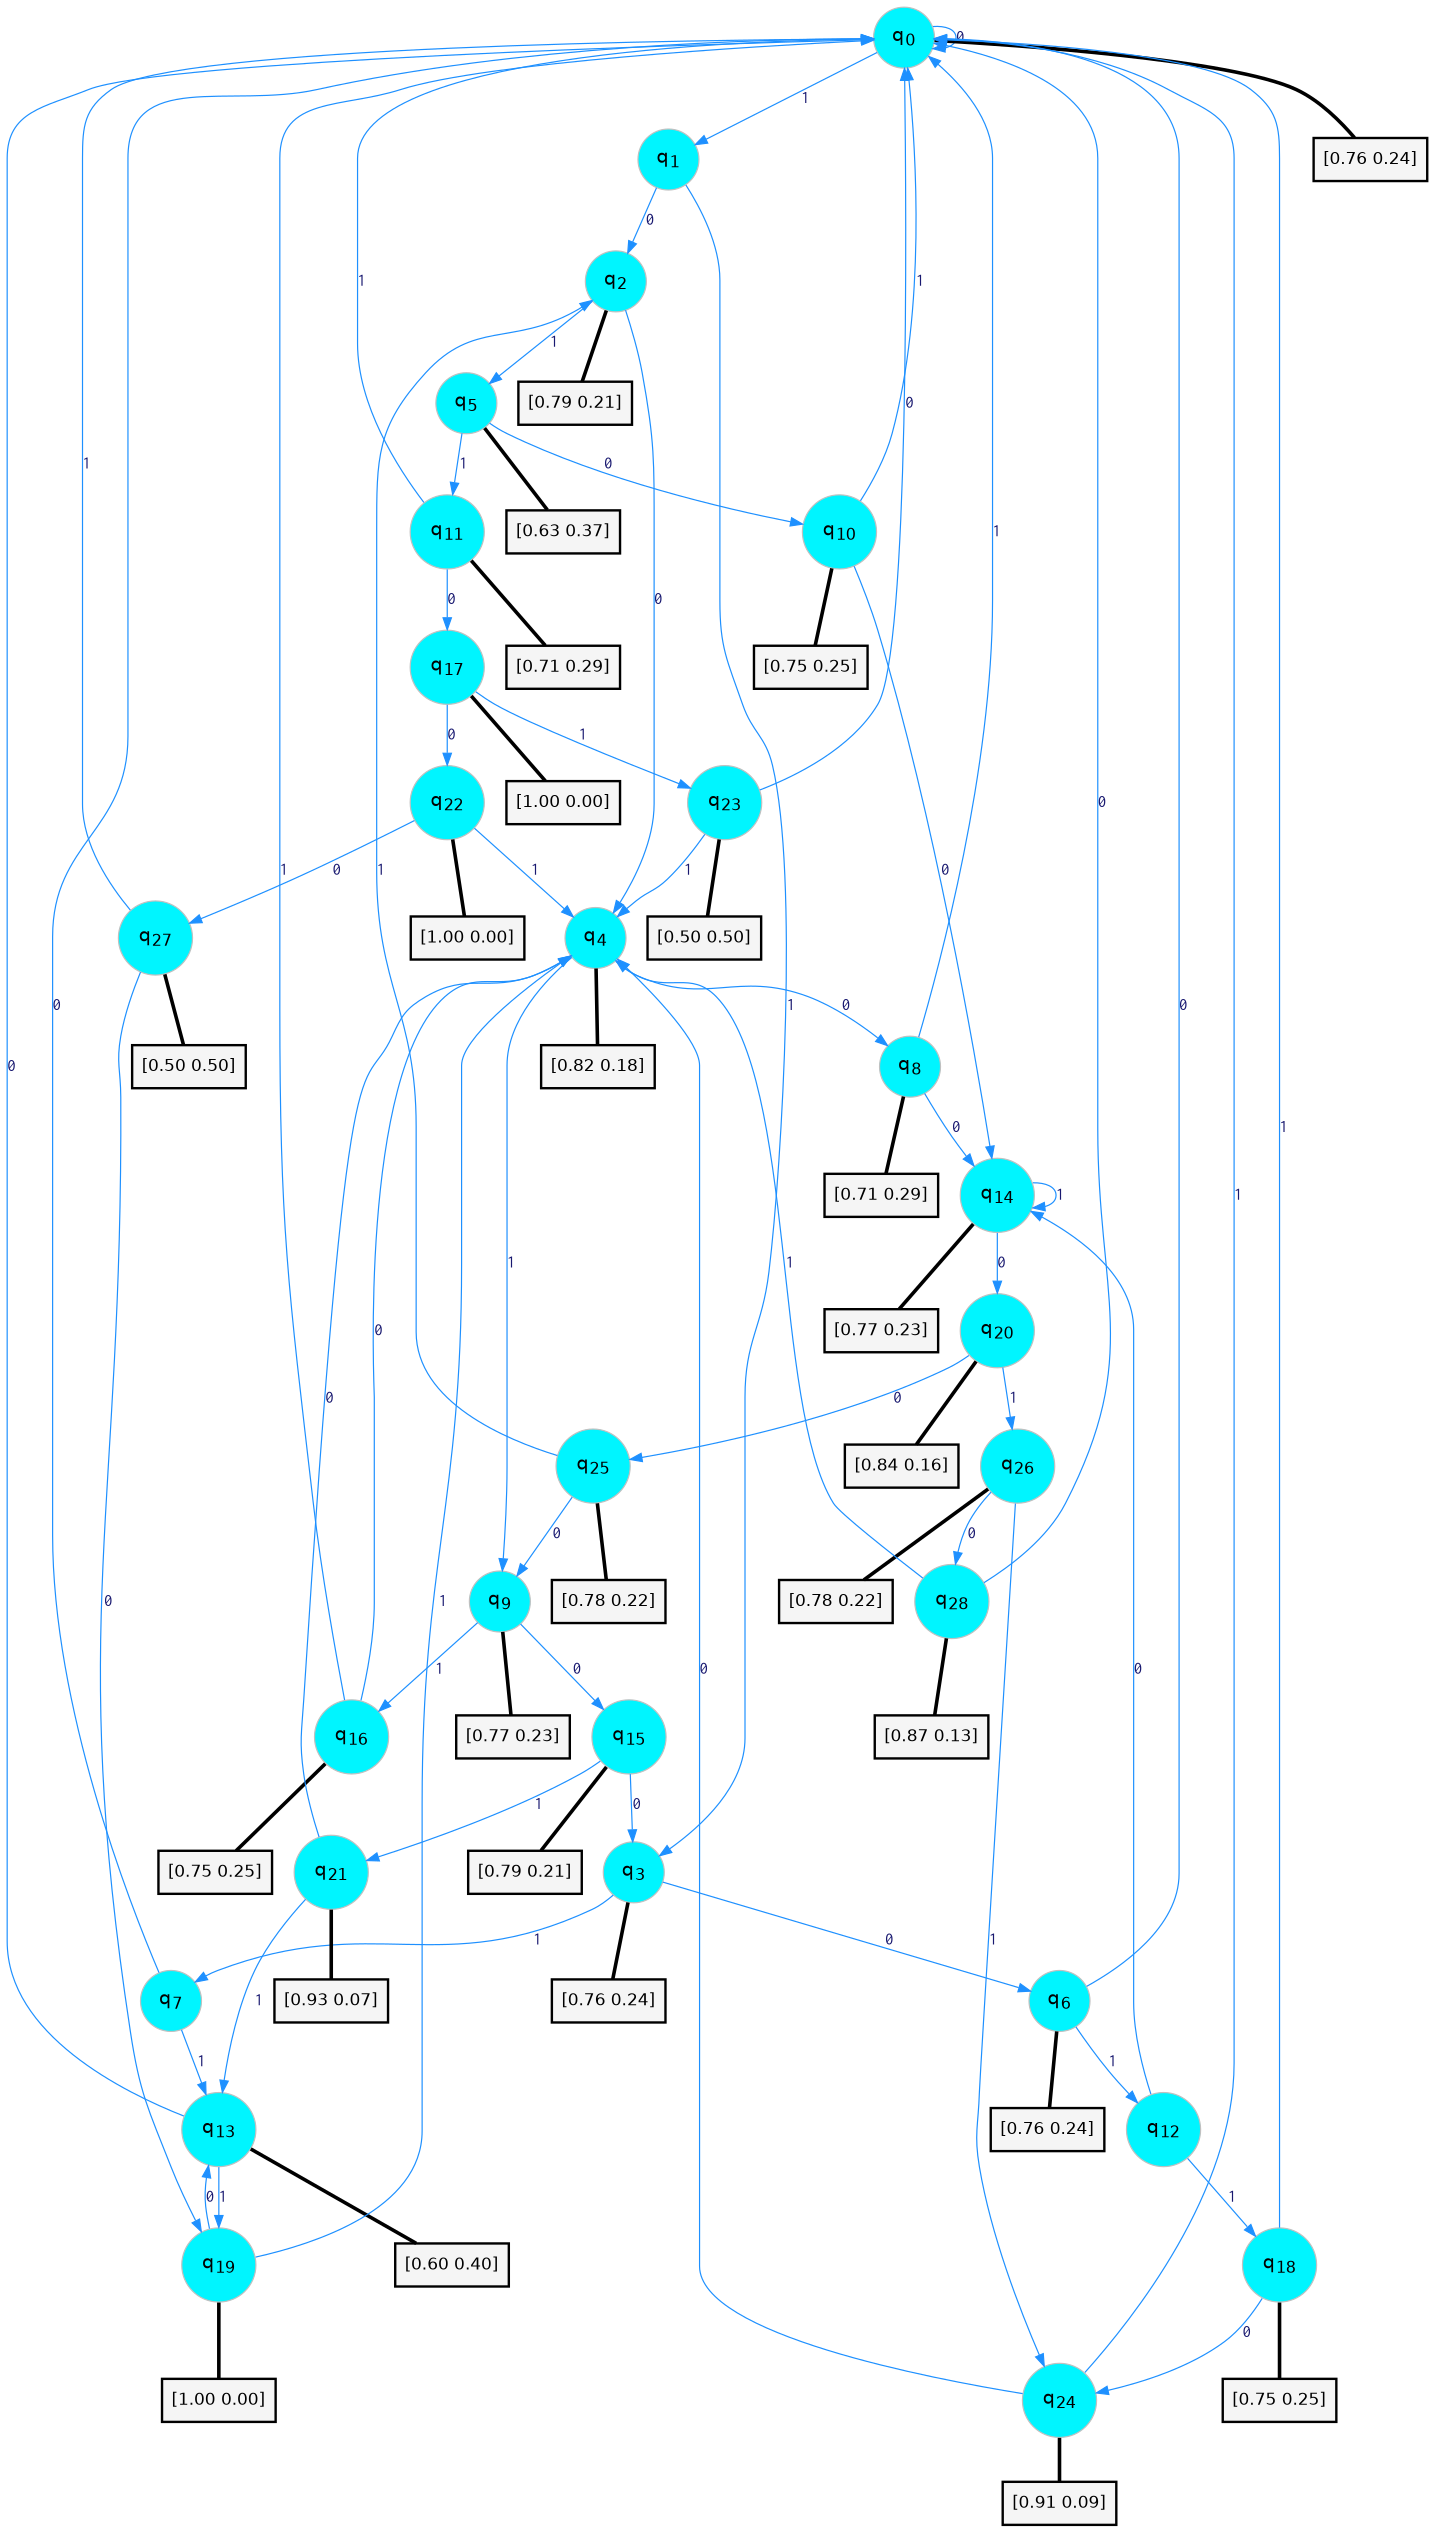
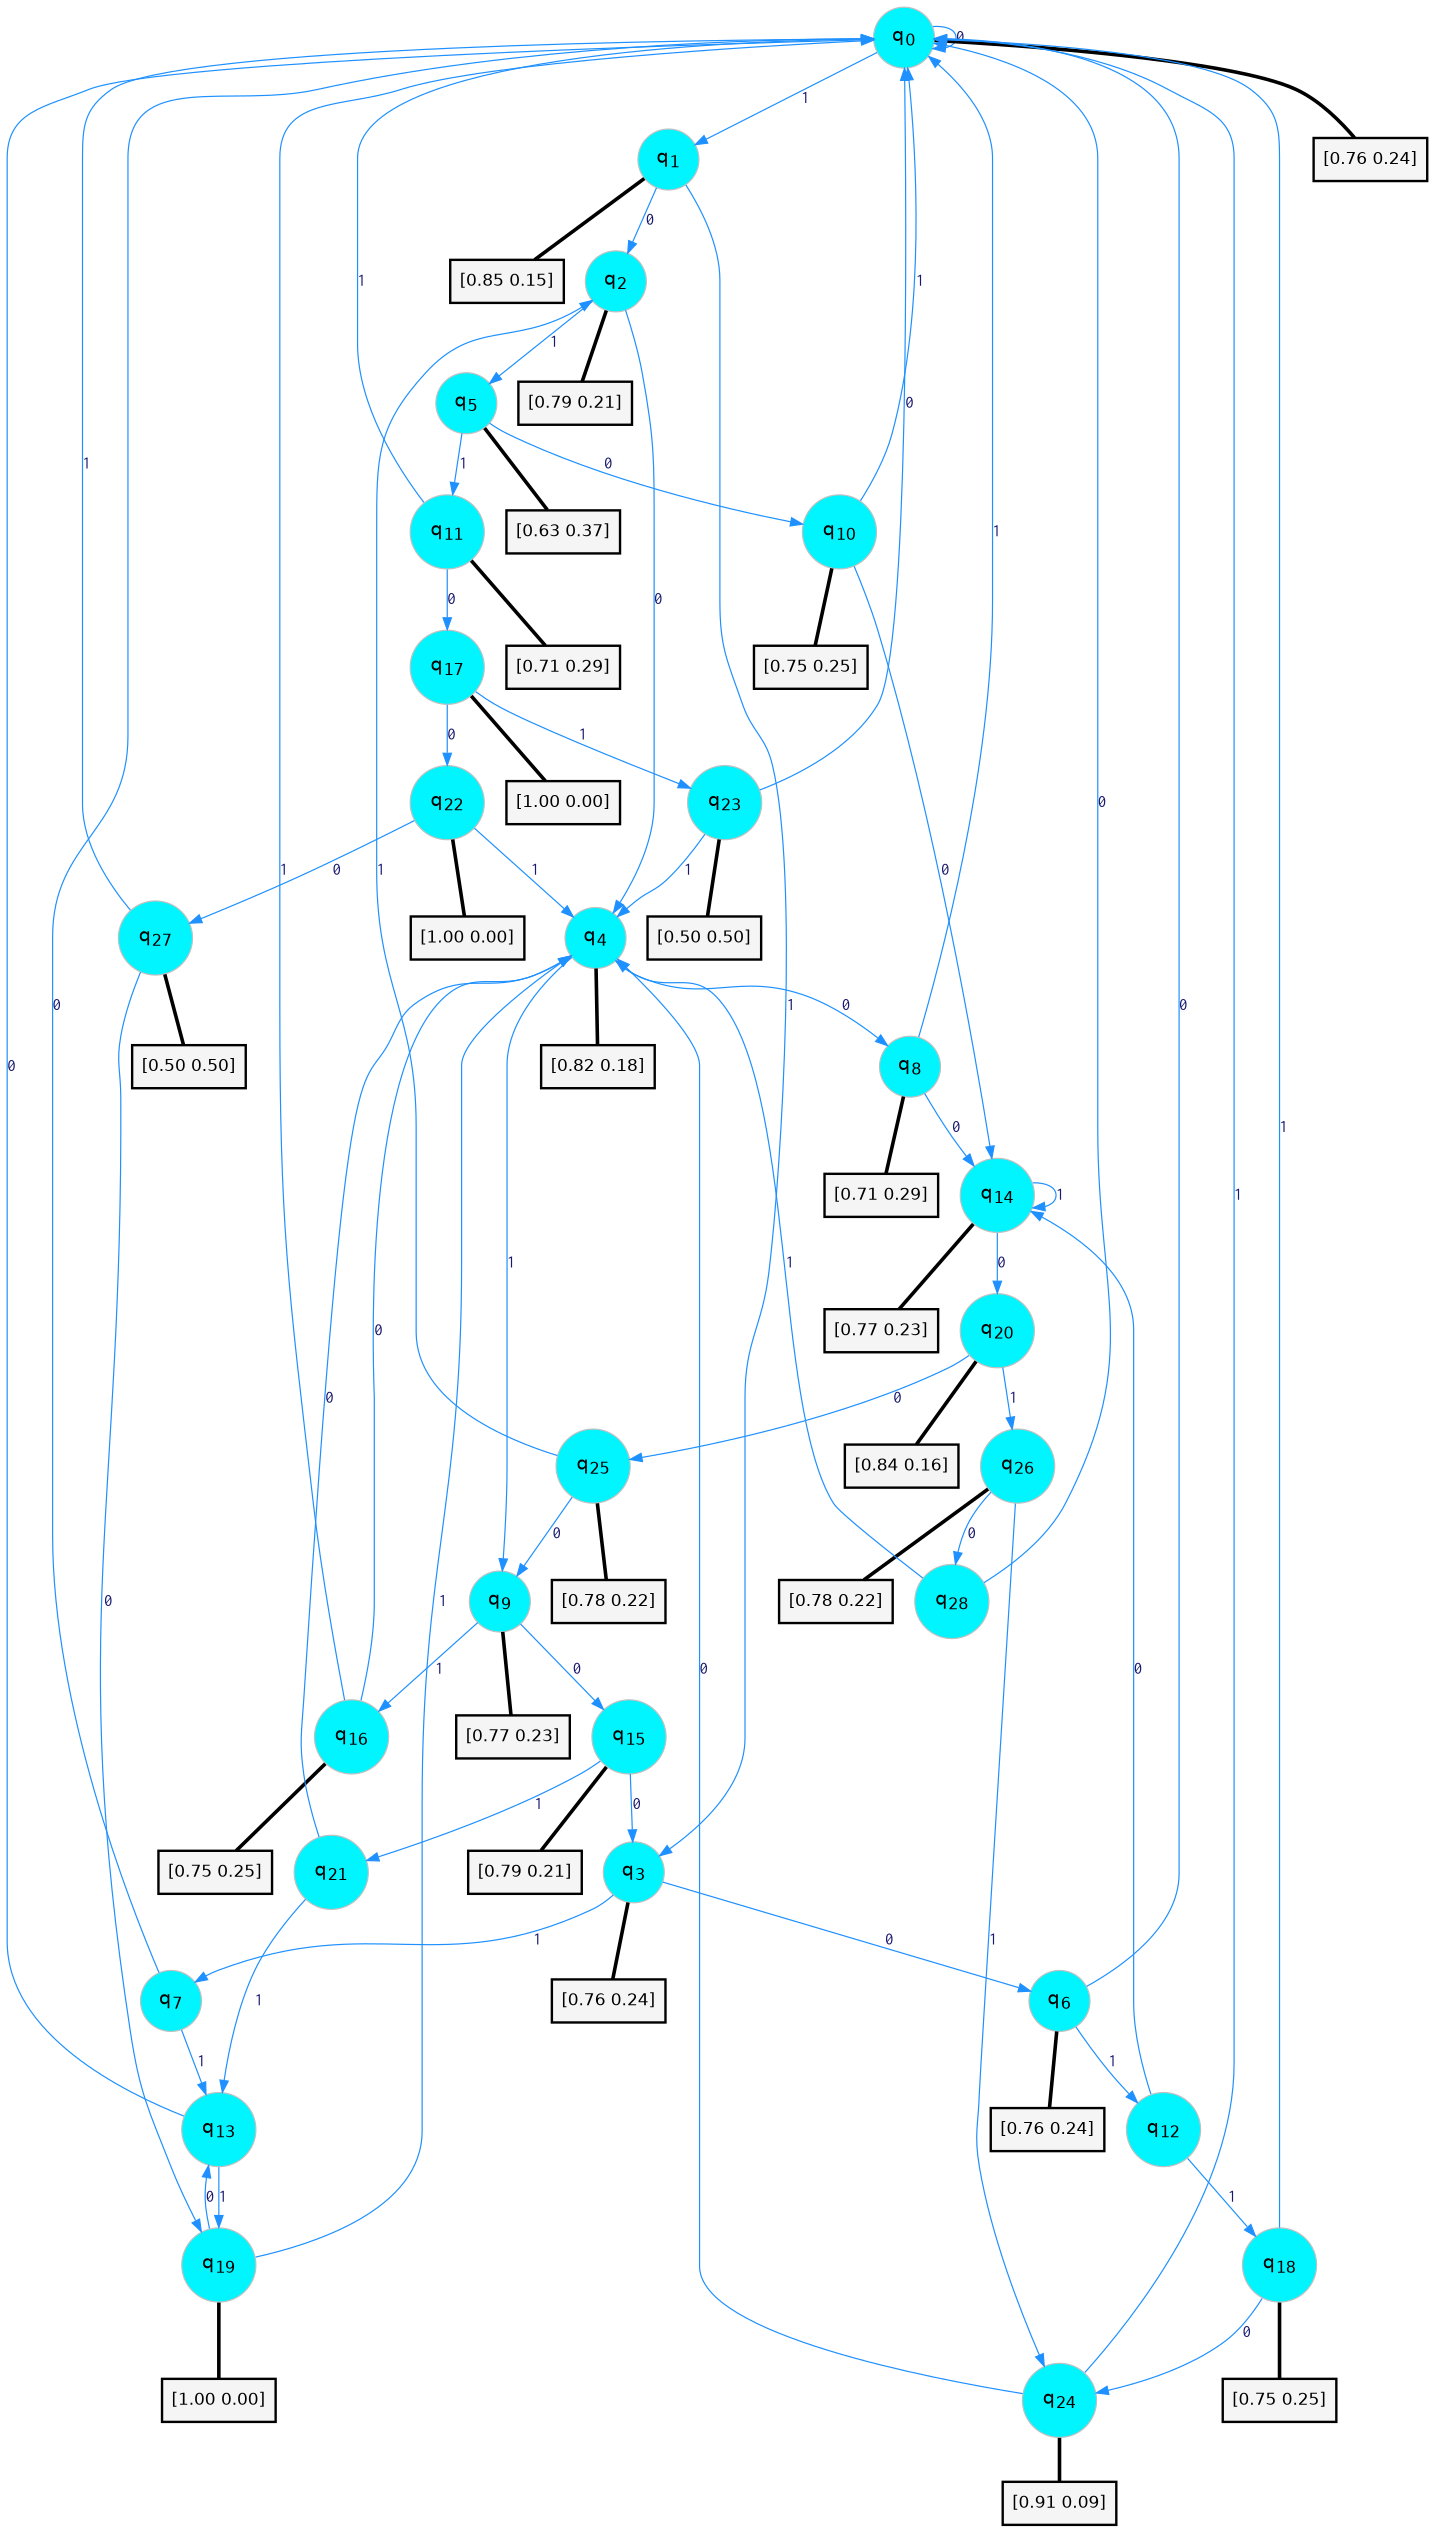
  digraph {
    rankdir=TD
    node [color=gray fillcolor=turquoise1 fontcolor=black fontname=Helvetica fontsize=16 fontweight=bold shape=circle style=filled]
    edge [arrowsize=1 color=dodgerblue1 fontcolor=midnightblue fontname=courier fontweight=bold penwidth=1 style=solid weight=20]
    n1 [label=<q<SUB>0</SUB>>]
    n2 [label=<q<SUB>1</SUB>>]
    n3 [color=black fillcolor=whitesmoke fontsize=14 label="[0.76 0.24]" penwidth=2 shape=box]
    n4 [label=<q<SUB>2</SUB>>]
    n5 [label=<q<SUB>3</SUB>>]
+   n6 [color=black fillcolor=whitesmoke fontsize=14 label="[0.85 0.15]" penwidth=2 shape=box]
    n7 [label=<q<SUB>4</SUB>>]
    n8 [label=<q<SUB>5</SUB>>]
    n9 [color=black fillcolor=whitesmoke fontsize=14 label="[0.79 0.21]" penwidth=2 shape=box]
    n10 [label=<q<SUB>6</SUB>>]
    n11 [label=<q<SUB>7</SUB>>]
    n12 [color=black fillcolor=whitesmoke fontsize=14 label="[0.76 0.24]" penwidth=2 shape=box]
    n13 [label=<q<SUB>8</SUB>>]
    n14 [label=<q<SUB>9</SUB>>]
    n15 [color=black fillcolor=whitesmoke fontsize=14 label="[0.82 0.18]" penwidth=2 shape=box]
    n16 [label=<q<SUB>10</SUB>>]
    n17 [label=<q<SUB>11</SUB>>]
    n18 [color=black fillcolor=whitesmoke fontsize=14 label="[0.63 0.37]" penwidth=2 shape=box]
    n19 [label=<q<SUB>12</SUB>>]
    n20 [color=black fillcolor=whitesmoke fontsize=14 label="[0.76 0.24]" penwidth=2 shape=box]
    n21 [label=<q<SUB>13</SUB>>]
    n22 [label=<q<SUB>14</SUB>>]
    n23 [color=black fillcolor=whitesmoke fontsize=14 label="[0.71 0.29]" penwidth=2 shape=box]
    n24 [label=<q<SUB>15</SUB>>]
    n25 [label=<q<SUB>16</SUB>>]
    n26 [color=black fillcolor=whitesmoke fontsize=14 label="[0.77 0.23]" penwidth=2 shape=box]
    n27 [color=black fillcolor=whitesmoke fontsize=14 label="[0.75 0.25]" penwidth=2 shape=box]
    n28 [label=<q<SUB>17</SUB>>]
    n29 [color=black fillcolor=whitesmoke fontsize=14 label="[0.71 0.29]" penwidth=2 shape=box]
    n30 [label=<q<SUB>18</SUB>>]
    n31 [label=<q<SUB>19</SUB>>]
-   n32 [color=black fillcolor=whitesmoke fontsize=14 label="[0.60 0.40]" penwidth=2 shape=box]
    n33 [label=<q<SUB>20</SUB>>]
    n34 [color=black fillcolor=whitesmoke fontsize=14 label="[0.77 0.23]" penwidth=2 shape=box]
    n35 [label=<q<SUB>21</SUB>>]
    n36 [color=black fillcolor=whitesmoke fontsize=14 label="[0.79 0.21]" penwidth=2 shape=box]
    n37 [color=black fillcolor=whitesmoke fontsize=14 label="[0.75 0.25]" penwidth=2 shape=box]
    n38 [label=<q<SUB>22</SUB>>]
    n39 [label=<q<SUB>23</SUB>>]
    n40 [color=black fillcolor=whitesmoke fontsize=14 label="[1.00 0.00]" penwidth=2 shape=box]
    n41 [label=<q<SUB>24</SUB>>]
    n42 [color=black fillcolor=whitesmoke fontsize=14 label="[0.75 0.25]" penwidth=2 shape=box]
    n43 [color=black fillcolor=whitesmoke fontsize=14 label="[1.00 0.00]" penwidth=2 shape=box]
    n44 [label=<q<SUB>25</SUB>>]
    n45 [label=<q<SUB>26</SUB>>]
    n46 [color=black fillcolor=whitesmoke fontsize=14 label="[0.84 0.16]" penwidth=2 shape=box]
-   n47 [color=black fillcolor=whitesmoke fontsize=14 label="[0.93 0.07]" penwidth=2 shape=box]
    n48 [label=<q<SUB>27</SUB>>]
    n49 [color=black fillcolor=whitesmoke fontsize=14 label="[1.00 0.00]" penwidth=2 shape=box]
    n50 [color=black fillcolor=whitesmoke fontsize=14 label="[0.50 0.50]" penwidth=2 shape=box]
    n51 [color=black fillcolor=whitesmoke fontsize=14 label="[0.91 0.09]" penwidth=2 shape=box]
    n52 [color=black fillcolor=whitesmoke fontsize=14 label="[0.78 0.22]" penwidth=2 shape=box]
    n53 [label=<q<SUB>28</SUB>>]
    n54 [color=black fillcolor=whitesmoke fontsize=14 label="[0.78 0.22]" penwidth=2 shape=box]
    n55 [color=black fillcolor=whitesmoke fontsize=14 label="[0.50 0.50]" penwidth=2 shape=box]
-   n56 [color=black fillcolor=whitesmoke fontsize=14 label="[0.87 0.13]" penwidth=2 shape=box]
    n1 -> n1 [label=0]
    n1 -> n2 [label=1]
    n1 -> n3 [arrowhead=none color=black penwidth=3]
    n2 -> n4 [label=0]
    n2 -> n5 [label=1]
+   n2 -> n6 [arrowhead=none color=black penwidth=3]
    n4 -> n7 [label=0]
    n4 -> n8 [label=1]
    n4 -> n9 [arrowhead=none color=black penwidth=3]
    n5 -> n10 [label=0]
    n5 -> n11 [label=1]
    n5 -> n12 [arrowhead=none color=black penwidth=3]
    n7 -> n13 [label=0]
    n7 -> n14 [label=1]
    n7 -> n15 [arrowhead=none color=black penwidth=3]
    n8 -> n16 [label=0]
    n8 -> n17 [label=1]
    n8 -> n18 [arrowhead=none color=black penwidth=3]
    n10 -> n1 [label=0]
    n10 -> n19 [label=1]
    n10 -> n20 [arrowhead=none color=black penwidth=3]
    n11 -> n1 [label=0]
    n11 -> n21 [label=1]
    n13 -> n1 [label=1]
    n13 -> n22 [label=0]
    n13 -> n23 [arrowhead=none color=black penwidth=3]
    n14 -> n24 [label=0]
    n14 -> n25 [label=1]
    n14 -> n26 [arrowhead=none color=black penwidth=3]
    n16 -> n1 [label=1]
    n16 -> n22 [label=0]
    n16 -> n27 [arrowhead=none color=black penwidth=3]
    n17 -> n1 [label=1]
    n17 -> n28 [label=0]
    n17 -> n29 [arrowhead=none color=black penwidth=3]
    n19 -> n22 [label=0]
    n19 -> n30 [label=1]
    n21 -> n1 [label=0]
    n21 -> n31 [label=1]
-   n21 -> n32 [arrowhead=none color=black penwidth=3]
    n22 -> n22 [label=1]
    n22 -> n33 [label=0]
    n22 -> n34 [arrowhead=none color=black penwidth=3]
    n24 -> n5 [label=0]
    n24 -> n35 [label=1]
    n24 -> n36 [arrowhead=none color=black penwidth=3]
    n25 -> n1 [label=1]
    n25 -> n7 [label=0]
    n25 -> n37 [arrowhead=none color=black penwidth=3]
    n28 -> n38 [label=0]
    n28 -> n39 [label=1]
    n28 -> n40 [arrowhead=none color=black penwidth=3]
    n30 -> n1 [label=1]
    n30 -> n41 [label=0]
    n30 -> n42 [arrowhead=none color=black penwidth=3]
    n31 -> n7 [label=1]
    n31 -> n21 [label=0]
    n31 -> n43 [arrowhead=none color=black penwidth=3]
    n33 -> n44 [label=0]
    n33 -> n45 [label=1]
    n33 -> n46 [arrowhead=none color=black penwidth=3]
    n35 -> n7 [label=0]
    n35 -> n21 [label=1]
-   n35 -> n47 [arrowhead=none color=black penwidth=3]
    n38 -> n7 [label=1]
    n38 -> n48 [label=0]
    n38 -> n49 [arrowhead=none color=black penwidth=3]
    n39 -> n1 [label=0]
    n39 -> n7 [label=1]
    n39 -> n50 [arrowhead=none color=black penwidth=3]
    n41 -> n1 [label=1]
    n41 -> n7 [label=0]
    n41 -> n51 [arrowhead=none color=black penwidth=3]
    n44 -> n4 [label=1]
    n44 -> n14 [label=0]
    n44 -> n52 [arrowhead=none color=black penwidth=3]
    n45 -> n41 [label=1]
    n45 -> n53 [label=0]
    n45 -> n54 [arrowhead=none color=black penwidth=3]
    n48 -> n1 [label=1]
    n48 -> n31 [label=0]
    n48 -> n55 [arrowhead=none color=black penwidth=3]
    n53 -> n1 [label=0]
    n53 -> n7 [label=1]
-   n53 -> n56 [arrowhead=none color=black penwidth=3]
  }
